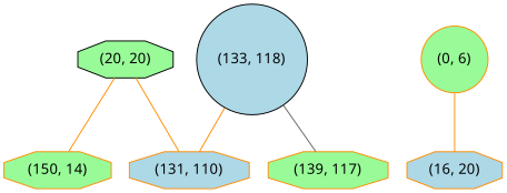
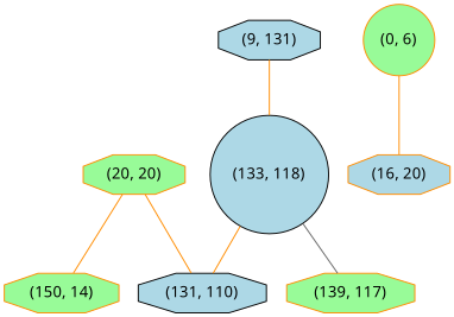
  graph {
    fontname="Noto Sans"
    node [color=darkorange fillcolor=palegreen fontname="Noto Sans" shape=octagon style=filled]
    edge [color=darkorange fontname="Noto Sans" weight=1]
    "(150, 14)"
-   "(20, 20)" [color=black]
-   "(131, 110)" [fillcolor=lightblue]
+   "(20, 20)"
+   "(131, 110)" [color=black fillcolor=lightblue]
    "(16, 20)" [fillcolor=lightblue]
+   "(9, 131)" [color=black fillcolor=lightblue]
    "(133, 118)" [color=black fillcolor=lightblue shape=circle]
    "(139, 117)"
    n8 [label="(0, 6)" shape=circle]
    "(20, 20)" -- "(150, 14)"
    "(20, 20)" -- "(131, 110)"
+   "(9, 131)" -- "(133, 118)"
    "(133, 118)" -- "(131, 110)"
    "(133, 118)" -- "(139, 117)" [color=gray40]
    n8 -- "(16, 20)" [weight=4]
  }
